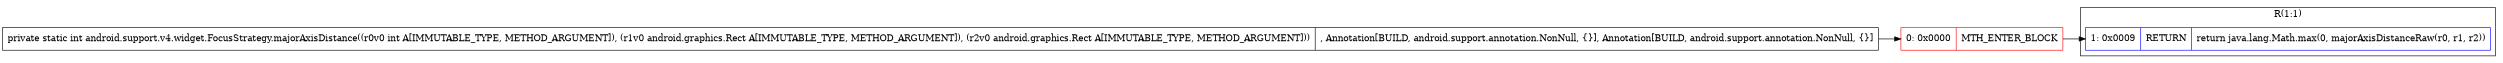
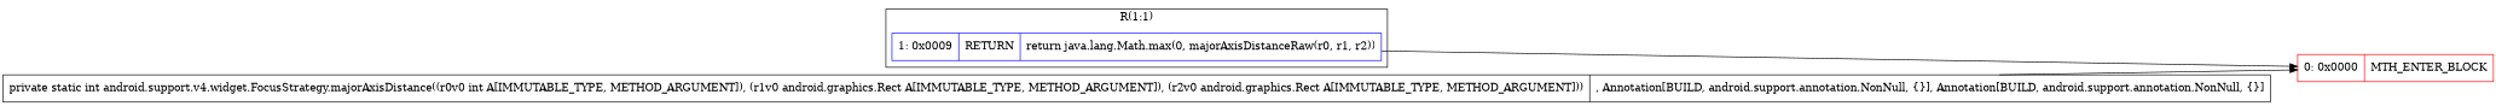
  digraph {
    rankdir=LR
    node [shape=record]
    n1 [color=blue label="{1\:\ 0x0009|RETURN\l|return java.lang.Math.max(0, majorAxisDistanceRaw(r0, r1, r2))\l}"]
    n2 [color=red label="{0\:\ 0x0000|MTH_ENTER_BLOCK\l}"]
    n3 [label="{private static int android.support.v4.widget.FocusStrategy.majorAxisDistance((r0v0 int A[IMMUTABLE_TYPE, METHOD_ARGUMENT]), (r1v0 android.graphics.Rect A[IMMUTABLE_TYPE, METHOD_ARGUMENT]), (r2v0 android.graphics.Rect A[IMMUTABLE_TYPE, METHOD_ARGUMENT]))  | , Annotation[BUILD, android.support.annotation.NonNull, \{\}], Annotation[BUILD, android.support.annotation.NonNull, \{\}]\l}"]
    subgraph cluster_1 {
      label="R(1:1)"
      n1
    }
-   n2 -> n1
+   n1 -> n2
    n3 -> n2
  }
